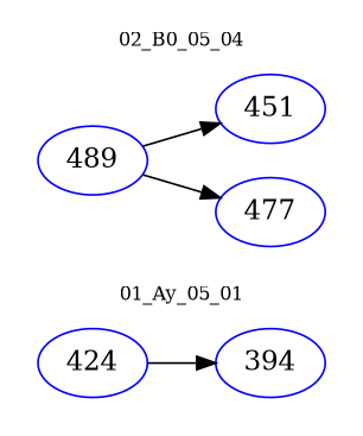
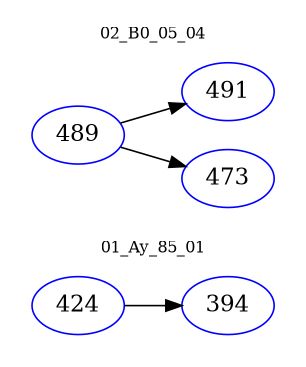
  digraph {
    rankdir=LR
    node [color=blue]
    edge [color=black]
    n1 [label=424]
    n2 [label=394]
    n3 [label=489]
-   n4 [label=477]
-   n5 [label=451]
+   n4 [label=473]
+   n5 [label=491]
    subgraph cluster_1 {
      color=white
      fontsize=10
-     label="01_Ay_05_01"
+     label="01_Ay_85_01"
      n1
      n2
    }
    subgraph cluster_2 {
      color=white
      fontsize=10
      label="02_B0_05_04"
      n3
      n4
      n5
    }
    n1 -> n2
    n3 -> n4
    n3 -> n5
  }
